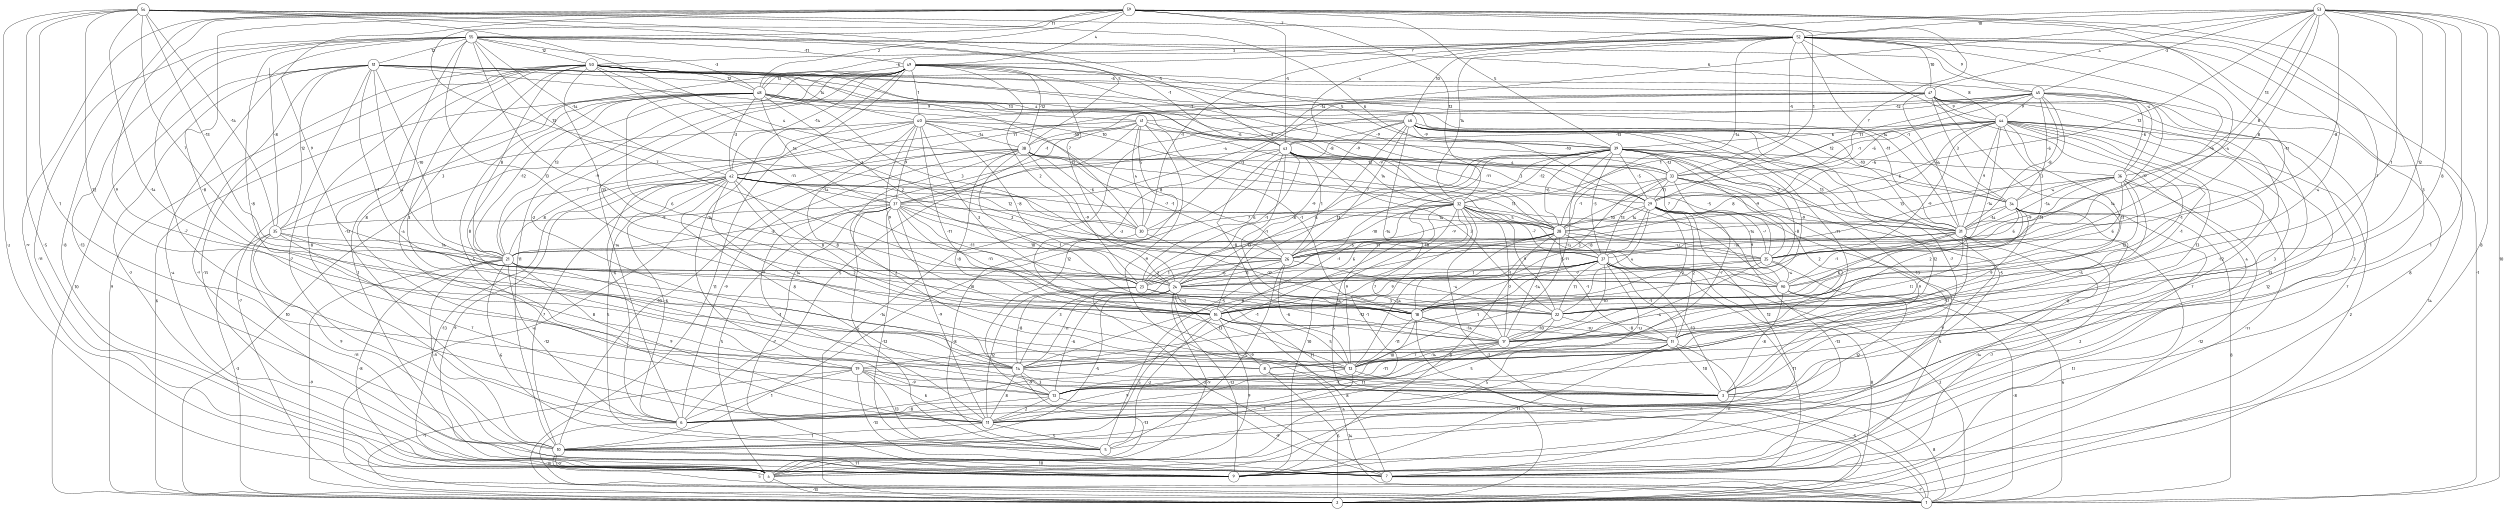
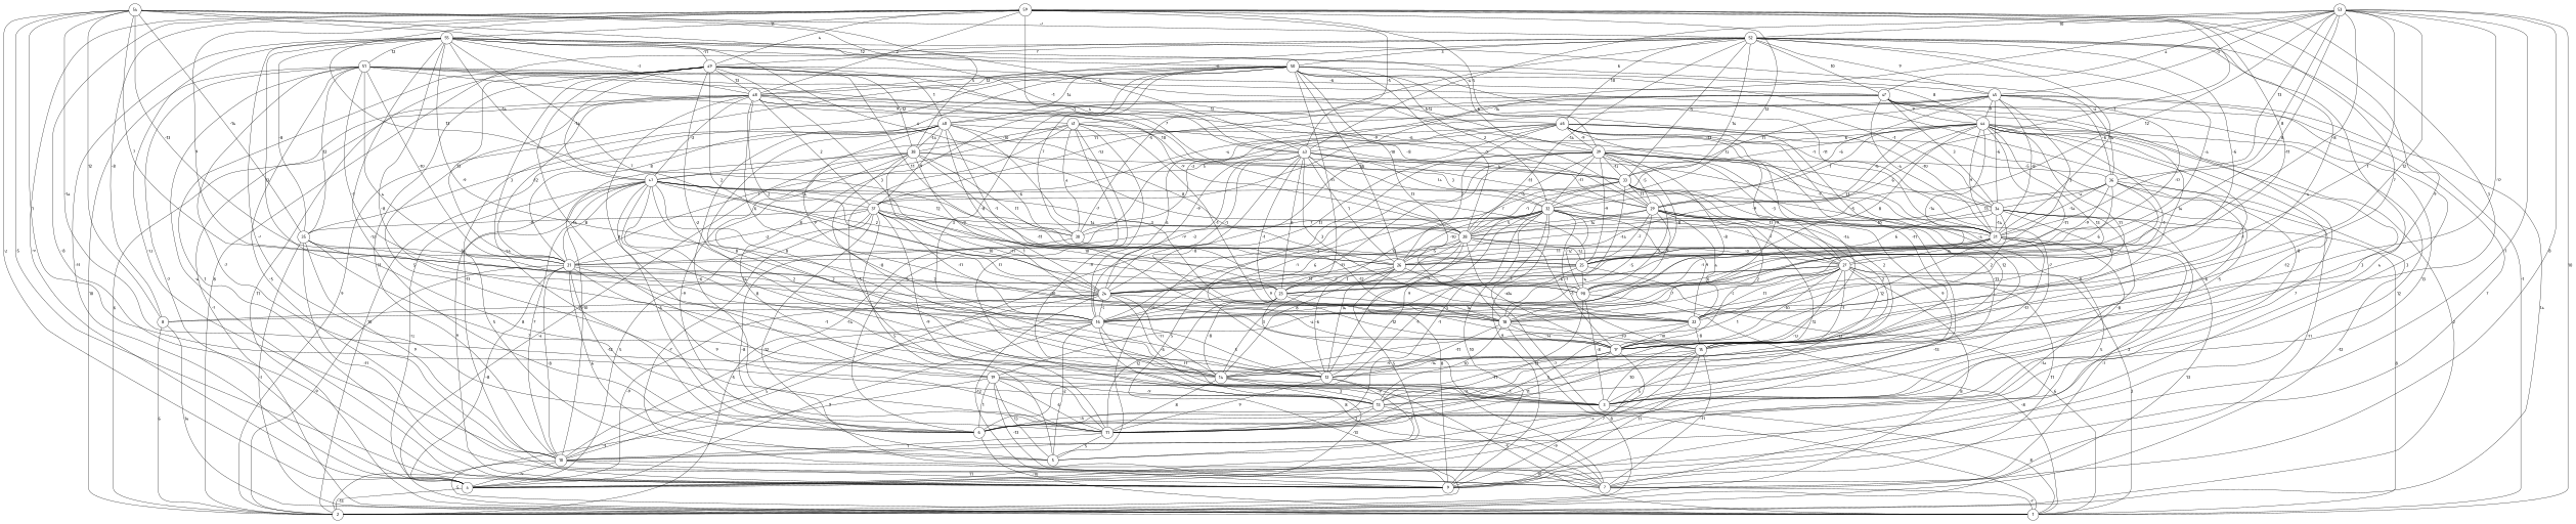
  graph {
    fontname="Fira Sans"
    node [fontname="Fira Sans" shape=circle]
    edge [fontname="Fira Sans"]
    n1 [label=59]
    4
    8
    9
    14
    17
    19
    n8 [label=90]
    24
    28
    29
    30
    32
    39
    43
    48
    49
    55
    2
    1
    11
    13
    3
    6
    12
    7
    5
    10
    16
    22
    25
    26
    27
    15
    21
    18
    23
    31
    36
    33
    34
    42
    37
    46
    41
    38
    40
    35
    45
    50
    51
    44
    47
    54
    52
    53
    n1 -- 4 [label=-9]
    n1 -- 8 [label=-8]
    n1 -- 9 [label=-8]
    n1 -- 14 [label=9]
    n1 -- 17 [label=7]
    n1 -- 19 [label=3]
    n1 -- n8 [label=-11]
    n1 -- 24 [label=9]
    n1 -- 28 [label=7]
    n1 -- 29 [label=1]
    n1 -- 30 [label=13]
    n1 -- 32 [label=12]
    n1 -- 39 [label=5]
    n1 -- 43 [label=-5]
    n1 -- 48 [label=2]
    n1 -- 49 [label=4]
    n1 -- 55 [label=11]
    4 -- 2 [label=-13]
    8 -- 2 [label=6]
    8 -- 1 [label=14]
    14 -- 4 [label=-13]
    14 -- 11 [label=8]
    14 -- 13 [label=3]
    14 -- 3 [label=-1]
-   17 -- 8 [label=7]
+   17 -- 9 [label=7]
    17 -- 13 [label=-11]
    17 -- 6 [label=11]
    17 -- 12 [label=-14]
    19 -- 2 [label=-1]
    19 -- 11 [label=6]
    19 -- 13 [label=-9]
    19 -- 3 [label=-9]
    19 -- 6 [label=1]
    19 -- 7 [label=-13]
    19 -- 5 [label=13]
    n8 -- 1 [label=-8]
    n8 -- 11 [label=12]
    n8 -- 3 [label=-8]
    24 -- 4 [label=-9]
    24 -- 8 [label=13]
    24 -- 9 [label=-12]
    24 -- 14 [label=-11]
    24 -- 13 [label=-6]
    24 -- 10 [label=-5]
    24 -- 16 [label=-2]
    24 -- 22 [label=3]
    28 -- 9 [label=8]
    28 -- 14 [label=8]
    28 -- 17 [label=-14]
    28 -- 24 [label=6]
    28 -- 12 [label=14]
    28 -- 25 [label=-12]
    28 -- 26 [label=-5]
    28 -- 27 [label=-8]
    28 -- 15 [label=-1]
    29 -- 4 [label=-13]
    29 -- 17 [label=2]
    29 -- n8 [label=9]
    29 -- 28 [label=14]
    29 -- 11 [label=12]
    29 -- 7 [label=5]
    29 -- 22 [label=4]
    29 -- 25 [label=-7]
    29 -- 15 [label=2]
    29 -- 21 [label=-9]
    29 -- 18 [label=-5]
    30 -- 5 [label=-8]
    30 -- 22 [label=-12]
    32 -- 9 [label=10]
    32 -- 17 [label=-7]
    32 -- n8 [label=-12]
    32 -- 28 [label=5]
    32 -- 30 [label=7]
    32 -- 1 [label=-2]
    32 -- 11 [label=-1]
    32 -- 6 [label=-1]
    32 -- 12 [label=9]
    32 -- 16 [label=-1]
    32 -- 22 [label=9]
    32 -- 26 [label=-10]
    32 -- 27 [label=-7]
    32 -- 23 [label=13]
    32 -- 31 [label=10]
    39 -- 24 [label=13]
    39 -- 28 [label=-6]
    39 -- 29 [label=-5]
    39 -- 32 [label=-12]
    39 -- 2 [label=5]
    39 -- 3 [label=-13]
    39 -- 12 [label=-11]
    39 -- 5 [label=-5]
    39 -- 25 [label=-9]
    39 -- 27 [label=-3]
    39 -- 18 [label=-8]
    39 -- 23 [label=-8]
    39 -- 31 [label=13]
    39 -- 36 [label=-5]
    39 -- 33 [label=-12]
    39 -- 34 [label=6]
    43 -- 24 [label=-1]
    43 -- 29 [label=-11]
    43 -- 32 [label=14]
    43 -- 16 [label=-3]
    43 -- 22 [label=3]
    43 -- 25 [label=7]
    43 -- 26 [label=1]
    43 -- 15 [label=-8]
    43 -- 18 [label=-1]
    43 -- 23 [label=6]
    43 -- 31 [label=-7]
    43 -- 33 [label=4]
    43 -- 42 [label=5]
    48 -- 19 [label=8]
    48 -- 24 [label=2]
    48 -- 28 [label=-9]
    48 -- 29 [label=-8]
    48 -- 2 [label=6]
    48 -- 1 [label=-7]
    48 -- 11 [label=5]
    48 -- 27 [label=3]
    48 -- 21 [label=-12]
    48 -- 18 [label=6]
    48 -- 42 [label=-2]
-   48 -- 37 [label=14]
+   48 -- 37 [label=2]
    48 -- 46 [label=13]
    48 -- 41 [label=9]
    49 -- 9 [label=1]
    49 -- 14 [label=-2]
    49 -- 19 [label=-14]
    49 -- n8 [label=3]
    49 -- 24 [label=2]
    49 -- 29 [label=-9]
    49 -- 39 [label=5]
    49 -- 48 [label=13]
    49 -- 1 [label=11]
    49 -- 6 [label=-14]
    49 -- 10 [label=11]
    49 -- 26 [label=11]
    49 -- 21 [label=13]
    49 -- 42 [label=-14]
    49 -- 38 [label=-12]
    49 -- 40 [label=1]
    55 -- 4 [label=-11]
    55 -- 14 [label=-8]
    55 -- 43 [label=-1]
    55 -- 48 [label=-3]
    55 -- 49 [label=-11]
    55 -- 11 [label=-7]
    55 -- 6 [label=-13]
    55 -- 10 [label=-13]
    55 -- 16 [label=13]
    55 -- 22 [label=-9]
    55 -- 23 [label=7]
    55 -- 36 [label=-4]
    55 -- 42 [label=-14]
    55 -- 35 [label=-8]
    55 -- 45 [label=6]
    55 -- 50 [label=12]
    55 -- 51 [label=12]
    11 -- 5 [label=5]
    11 -- 10 [label=1]
    13 -- 11 [label=2]
    13 -- 6 [label=-8]
    13 -- 7 [label=-9]
    3 -- 1 [label=8]
    6 -- 1 [label=-10]
    12 -- 1 [label=-5]
    12 -- 11 [label=9]
    12 -- 10 [label=1]
    7 -- 1 [label=-7]
    10 -- 4 [label=-9]
    10 -- 9 [label=11]
    10 -- 1 [label=5]
    10 -- 7 [label=10]
    16 -- 4 [label=9]
    16 -- 3 [label=11]
    16 -- 12 [label=5]
    16 -- 7 [label=8]
    16 -- 5 [label=-2]
    16 -- 10 [label=5]
    22 -- 17 [label=-10]
    22 -- 11 [label=5]
    22 -- 15 [label=-8]
    25 -- 19 [label=-4]
    25 -- n8 [label=-4]
    25 -- 24 [label=-7]
    25 -- 1 [label=6]
    25 -- 16 [label=9]
    26 -- 14 [label=3]
    26 -- 24 [label=11]
    26 -- 12 [label=-6]
    26 -- 5 [label=5]
    26 -- 22 [label=-4]
    26 -- 23 [label=1]
    27 -- 14 [label=1]
    27 -- 17 [label=-10]
    27 -- 24 [label=1]
    27 -- 2 [label=8]
    27 -- 1 [label=2]
    27 -- 13 [label=-13]
    27 -- 3 [label=-13]
    27 -- 7 [label=11]
    27 -- 16 [label=7]
    27 -- 22 [label=11]
    27 -- 15 [label=-1]
    27 -- 18 [label=-2]
    27 -- 23 [label=-6]
    15 -- 4 [label=-4]
    15 -- 9 [label=11]
    15 -- 14 [label=-9]
    15 -- 3 [label=10]
    15 -- 6 [label=5]
    15 -- 7 [label=-11]
    21 -- 4 [label=-8]
    21 -- 14 [label=-1]
    21 -- n8 [label=2]
    21 -- 2 [label=-9]
    21 -- 11 [label=9]
    21 -- 6 [label=-12]
    21 -- 5 [label=6]
    21 -- 10 [label=-8]
    18 -- 17 [label=-14]
    18 -- 2 [label=8]
    18 -- 13 [label=10]
    18 -- 12 [label=-11]
    18 -- 15 [label=-10]
    23 -- 14 [label=-8]
    23 -- 17 [label=-12]
    23 -- 11 [label=12]
    23 -- 7 [label=-3]
    23 -- 18 [label=14]
    31 -- 9 [label=-14]
    31 -- 14 [label=-12]
    31 -- 17 [label=12]
    31 -- n8 [label=-1]
    31 -- 2 [label=13]
    31 -- 7 [label=-7]
    31 -- 16 [label=6]
    31 -- 26 [label=11]
    31 -- 27 [label=-14]
    36 -- n8 [label=6]
    36 -- 28 [label=13]
    36 -- 2 [label=-12]
    36 -- 12 [label=-6]
    36 -- 7 [label=-11]
    36 -- 16 [label=12]
    36 -- 26 [label=-9]
    36 -- 31 [label=-14]
    36 -- 34 [label=-4]
    33 -- 9 [label=9]
    33 -- 28 [label=-1]
    33 -- 29 [label=11]
    33 -- 3 [label=9]
    33 -- 12 [label=-7]
+   33 -- 16 [label=3]
    33 -- 27 [label=13]
    33 -- 15 [label=2]
    33 -- 18 [label=3]
    34 -- 9 [label=2]
    34 -- 17 [label=9]
    34 -- 1 [label=8]
    34 -- 3 [label=-8]
    34 -- 22 [label=2]
    34 -- 25 [label=6]
    34 -- 21 [label=-14]
    34 -- 31 [label=-14]
    42 -- 4 [label=-13]
    42 -- 9 [label=9]
    42 -- 14 [label=14]
    42 -- 28 [label=-7]
    42 -- 30 [label=12]
    42 -- 3 [label=8]
    42 -- 6 [label=-6]
    42 -- 12 [label=2]
    42 -- 5 [label=5]
    42 -- 10 [label=7]
    42 -- 16 [label=8]
    42 -- 25 [label=2]
    42 -- 21 [label=8]
    42 -- 31 [label=-5]
    42 -- 37 [label=-14]
    37 -- 4 [label=5]
    37 -- 9 [label=-7]
    37 -- n8 [label=10]
    37 -- 24 [label=10]
    37 -- 28 [label=14]
    37 -- 11 [label=-9]
    37 -- 7 [label=-12]
    37 -- 5 [label=5]
    37 -- 16 [label=-13]
    37 -- 21 [label=-2]
    37 -- 23 [label=-11]
    37 -- 35 [label=-9]
    46 -- 17 [label=-14]
    46 -- 24 [label=-9]
    46 -- 39 [label=-9]
    46 -- 2 [label=-14]
    46 -- 13 [label=12]
    46 -- 3 [label=-7]
    46 -- 6 [label=-5]
    46 -- 10 [label=-10]
    46 -- 16 [label=6]
    46 -- 26 [label=7]
    46 -- 15 [label=-11]
    46 -- 18 [label=-9]
    46 -- 34 [label=-10]
    41 -- 30 [label=4]
    41 -- 11 [label=-5]
    41 -- 13 [label=12]
    41 -- 3 [label=-9]
    41 -- 6 [label=5]
    41 -- 21 [label=7]
    41 -- 18 [label=-1]
    41 -- 33 [label=-10]
    41 -- 38 [label=-10]
    38 -- 17 [label=1]
    38 -- 30 [label=-6]
    38 -- 1 [label=-4]
    38 -- 3 [label=2]
    38 -- 6 [label=-9]
    38 -- 12 [label=-8]
    38 -- 10 [label=-10]
    38 -- 25 [label=11]
    38 -- 26 [label=-1]
    38 -- 23 [label=-9]
    38 -- 33 [label=12]
    40 -- 17 [label=-11]
    40 -- 24 [label=-8]
    40 -- 39 [label=-6]
    40 -- 2 [label=10]
    40 -- 6 [label=-6]
    40 -- 12 [label=8]
    40 -- 16 [label=9]
    40 -- 26 [label=8]
    40 -- 18 [label=3]
    40 -- 37 [label=9]
    40 -- 38 [label=-14]
    40 -- 35 [label=3]
    35 -- 1 [label=-3]
    35 -- 11 [label=7]
    35 -- 3 [label=8]
    35 -- 7 [label=-11]
    35 -- 10 [label=9]
    35 -- 21 [label=14]
    45 -- 29 [label=-6]
    45 -- 2 [label=14]
    45 -- 11 [label=3]
    45 -- 25 [label=-12]
    45 -- 26 [label=3]
    45 -- 31 [label=-8]
    45 -- 36 [label=-6]
    45 -- 33 [label=11]
    45 -- 34 [label=-6]
    45 -- 42 [label=11]
    45 -- 37 [label=-4]
    45 -- 41 [label=-12]
    45 -- 44 [label=9]
    50 -- 9 [label=-13]
    50 -- 14 [label=3]
    50 -- 19 [label=8]
    50 -- 28 [label=-9]
    50 -- 30 [label=7]
    50 -- 32 [label=2]
    50 -- 48 [label=12]
    50 -- 2 [label=9]
    50 -- 13 [label=-4]
    50 -- 6 [label=-8]
    50 -- 26 [label=-2]
    50 -- 21 [label=8]
    50 -- 18 [label=13]
    50 -- 23 [label=-13]
    50 -- 31 [label=-11]
    50 -- 40 [label=14]
    50 -- 44 [label=8]
    51 -- 4 [label=-2]
    51 -- 9 [label=-4]
    51 -- 32 [label=10]
    51 -- 43 [label=4]
    51 -- 2 [label=10]
    51 -- 7 [label=-5]
    51 -- 10 [label=-7]
    51 -- 16 [label=-1]
    51 -- 21 [label=-10]
    51 -- 18 [label=4]
    51 -- 31 [label=12]
    51 -- 34 [label=-1]
    51 -- 35 [label=12]
    51 -- 47 [label=-6]
    44 -- 8 [label=13]
    44 -- n8 [label=-14]
    44 -- 24 [label=-9]
    44 -- 29 [label=-6]
    44 -- 32 [label=1]
    44 -- 39 [label=6]
    44 -- 43 [label=-13]
    44 -- 2 [label=2]
    44 -- 13 [label=-12]
    44 -- 3 [label=3]
    44 -- 10 [label=12]
    44 -- 16 [label=-11]
    44 -- 22 [label=-1]
    44 -- 15 [label=-1]
    44 -- 18 [label=11]
    44 -- 23 [label=8]
    44 -- 31 [label=9]
    44 -- 33 [label=-1]
    47 -- 4 [label=7]
    47 -- 9 [label=7]
    47 -- 30 [label=-3]
    47 -- 5 [label=13]
    47 -- 22 [label=14]
    47 -- 31 [label=-4]
    47 -- 34 [label=3]
-   47 -- 37 [label=-1]
+   47 -- 37 [label=-13]
    47 -- 40 [label=-1]
    47 -- 44 [label=9]
    54 -- 4 [label=-2]
    54 -- 8 [label=12]
    54 -- 9 [label=-5]
    54 -- n8 [label=7]
    54 -- 28 [label=4]
    54 -- 29 [label=6]
    54 -- 43 [label=-5]
    54 -- 13 [label=1]
    54 -- 12 [label=-14]
    54 -- 21 [label=-13]
    54 -- 38 [label=5]
    54 -- 35 [label=-14]
    54 -- 52 [label=-7]
    52 -- 9 [label=4]
    52 -- 17 [label=-4]
    52 -- 28 [label=-14]
    52 -- 30 [label=-5]
    52 -- 32 [label=14]
    52 -- 48 [label=-6]
    52 -- 49 [label=7]
    52 -- 2 [label=8]
    52 -- 1 [label=-1]
    52 -- 25 [label=-4]
    52 -- 27 [label=-6]
    52 -- 31 [label=14]
    52 -- 33 [label=-5]
    52 -- 46 [label=10]
    52 -- 45 [label=9]
    52 -- 50 [label=3]
    52 -- 47 [label=10]
    53 -- 4 [label=1]
-   53 -- 17 [label=8]
+   53 -- 17 [label=-12]
    53 -- 28 [label=12]
    53 -- 43 [label=-4]
    53 -- 1 [label=10]
    53 -- 7 [label=8]
    53 -- 22 [label=12]
    53 -- 25 [label=-8]
    53 -- 26 [label=8]
    53 -- 18 [label=1]
    53 -- 31 [label=8]
    53 -- 36 [label=13]
    53 -- 37 [label=-14]
    53 -- 45 [label=-3]
    53 -- 47 [label=4]
    53 -- 52 [label=10]
  }
